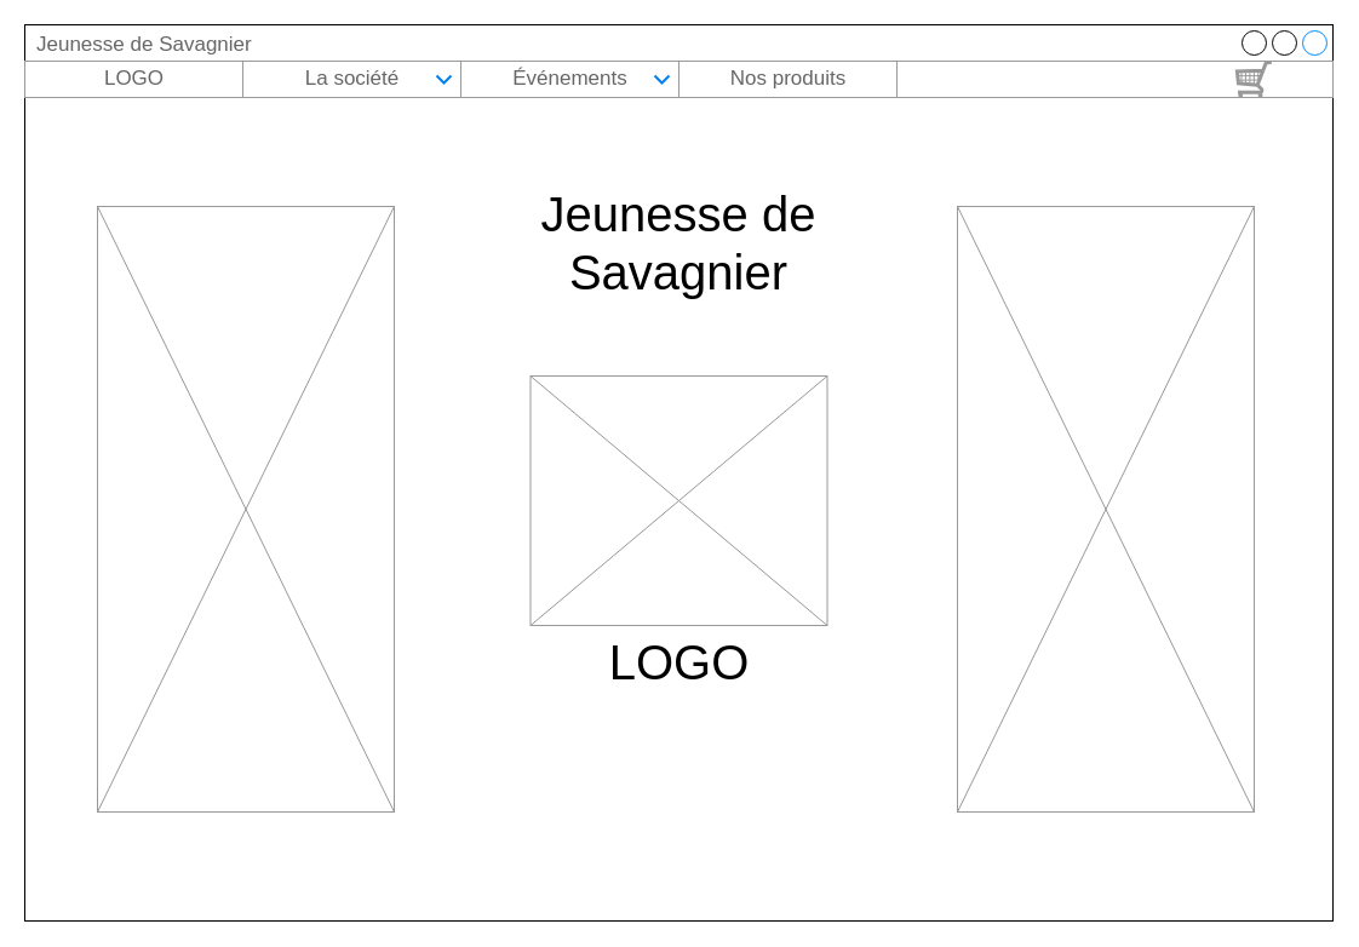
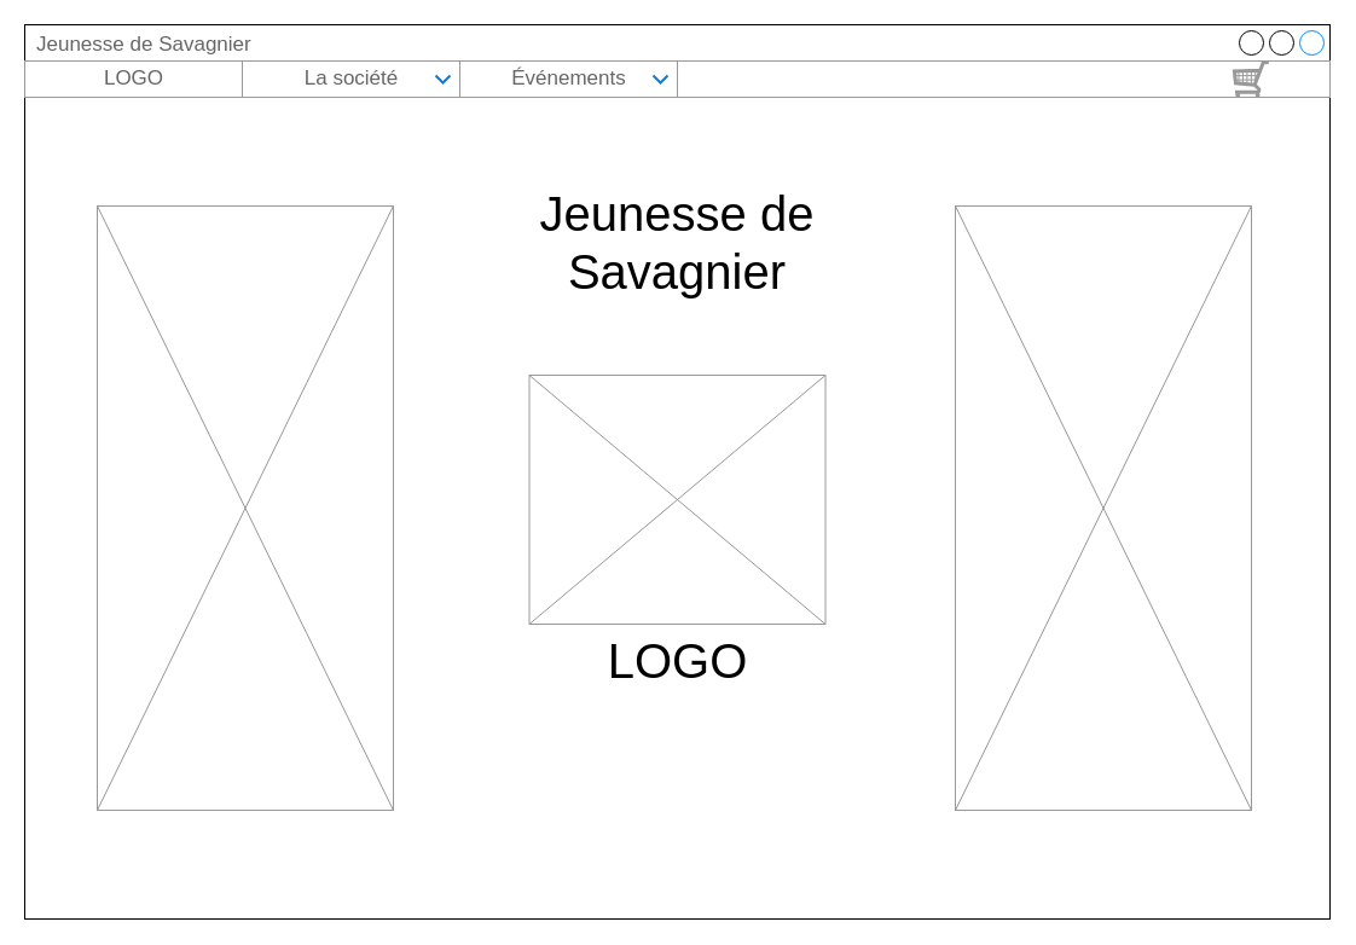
  <mxCell id="0" />
  <mxCell id="1" parent="0" />
  <mxCell id="2" value="Jeunesse de Savagnier" style="strokeWidth=1;shadow=0;dashed=0;align=center;html=1;shape=mxgraph.mockup.containers.window;align=left;verticalAlign=top;spacingLeft=8;strokeColor2=#008cff;strokeColor3=#c4c4c4;fontColor=#666666;mainText=;fontSize=17;labelBackgroundColor=none;" vertex="1" parent="1"><mxGeometry x="20" y="20" width="1080" height="740" as="geometry" /></mxCell>
  <mxCell id="3" value="" style="strokeWidth=1;shadow=0;dashed=0;align=center;html=1;shape=mxgraph.mockup.forms.rrect;rSize=0;strokeColor=#999999;" vertex="1" parent="1"><mxGeometry x="20" y="50" width="1080" height="30" as="geometry" /></mxCell>
  <mxCell id="4" value="LOGO" style="strokeColor=inherit;fillColor=inherit;gradientColor=inherit;strokeWidth=1;shadow=0;dashed=0;align=center;html=1;shape=mxgraph.mockup.forms.rrect;rSize=0;fontSize=17;fontColor=#666666;" vertex="1" parent="3"><mxGeometry width="180" height="30" as="geometry" /></mxCell>
  <mxCell id="5" value="La société" style="strokeColor=inherit;fillColor=inherit;gradientColor=inherit;strokeWidth=1;shadow=0;dashed=0;align=center;html=1;shape=mxgraph.mockup.forms.rrect;rSize=0;fontSize=17;fontColor=#666666;" vertex="1" parent="3"><mxGeometry x="180" width="180" height="30" as="geometry" /></mxCell>
- <mxCell id="6" value="Nos produits" style="strokeColor=inherit;fillColor=inherit;gradientColor=inherit;strokeWidth=1;shadow=0;dashed=0;align=center;html=1;shape=mxgraph.mockup.forms.rrect;rSize=0;fontSize=17;fontColor=#666666;" vertex="1" parent="3"><mxGeometry x="540" width="180" height="30" as="geometry" /></mxCell>
  <mxCell id="7" value="" style="verticalLabelPosition=bottom;shadow=0;dashed=0;align=center;html=1;verticalAlign=top;strokeWidth=1;shape=mxgraph.mockup.misc.shoppingCart;strokeColor=#999999;" vertex="1" parent="3"><mxGeometry x="1000" width="30" height="30" as="geometry" /></mxCell>
  <mxCell id="8" value="" style="shape=image;html=1;verticalAlign=top;verticalLabelPosition=bottom;labelBackgroundColor=#ffffff;imageAspect=0;aspect=fixed;image=https://cdn0.iconfinder.com/data/icons/eon-social-media-contact-info-2/32/user_people_person_users_man-128.png" vertex="1" parent="3"><mxGeometry x="1040" width="30" height="30" as="geometry" /></mxCell>
  <mxCell id="9" value="" style="html=1;verticalLabelPosition=bottom;labelBackgroundColor=#ffffff;verticalAlign=top;shadow=0;dashed=0;strokeWidth=2;shape=mxgraph.ios7.misc.down;strokeColor=#0080f0;" vertex="1" parent="3"><mxGeometry x="340" y="12" width="12" height="6" as="geometry" /></mxCell>
  <mxCell id="10" value="Événements" style="strokeColor=inherit;fillColor=inherit;gradientColor=inherit;strokeWidth=1;shadow=0;dashed=0;align=center;html=1;shape=mxgraph.mockup.forms.rrect;rSize=0;fontSize=17;fontColor=#666666;" vertex="1" parent="3"><mxGeometry x="360" width="180" height="30" as="geometry" /></mxCell>
  <mxCell id="11" value="" style="html=1;verticalLabelPosition=bottom;labelBackgroundColor=#ffffff;verticalAlign=top;shadow=0;dashed=0;strokeWidth=2;shape=mxgraph.ios7.misc.down;strokeColor=#0080f0;" vertex="1" parent="3"><mxGeometry x="520" y="12" width="12" height="6" as="geometry" /></mxCell>
  <mxCell id="12" value="Jeunesse de Savagnier" style="text;html=1;strokeColor=none;fillColor=none;align=center;verticalAlign=middle;whiteSpace=wrap;rounded=0;fontSize=40;" vertex="1" parent="1"><mxGeometry x="400" y="130" width="320" height="140" as="geometry" /></mxCell>
  <mxCell id="13" value="LOGO" style="verticalLabelPosition=bottom;shadow=0;dashed=0;align=center;html=1;verticalAlign=top;strokeWidth=1;shape=mxgraph.mockup.graphics.simpleIcon;strokeColor=#999999;fontSize=40;" vertex="1" parent="1"><mxGeometry x="437.5" y="310" width="245" height="206" as="geometry" /></mxCell>
  <mxCell id="14" value="" style="verticalLabelPosition=bottom;shadow=0;dashed=0;align=center;html=1;verticalAlign=top;strokeWidth=1;shape=mxgraph.mockup.graphics.simpleIcon;strokeColor=#999999;fontSize=40;" vertex="1" parent="1"><mxGeometry x="80" y="170" width="245" height="500" as="geometry" /></mxCell>
  <mxCell id="15" value="" style="verticalLabelPosition=bottom;shadow=0;dashed=0;align=center;html=1;verticalAlign=top;strokeWidth=1;shape=mxgraph.mockup.graphics.simpleIcon;strokeColor=#999999;fontSize=40;" vertex="1" parent="1"><mxGeometry x="790" y="170" width="245" height="500" as="geometry" /></mxCell>
